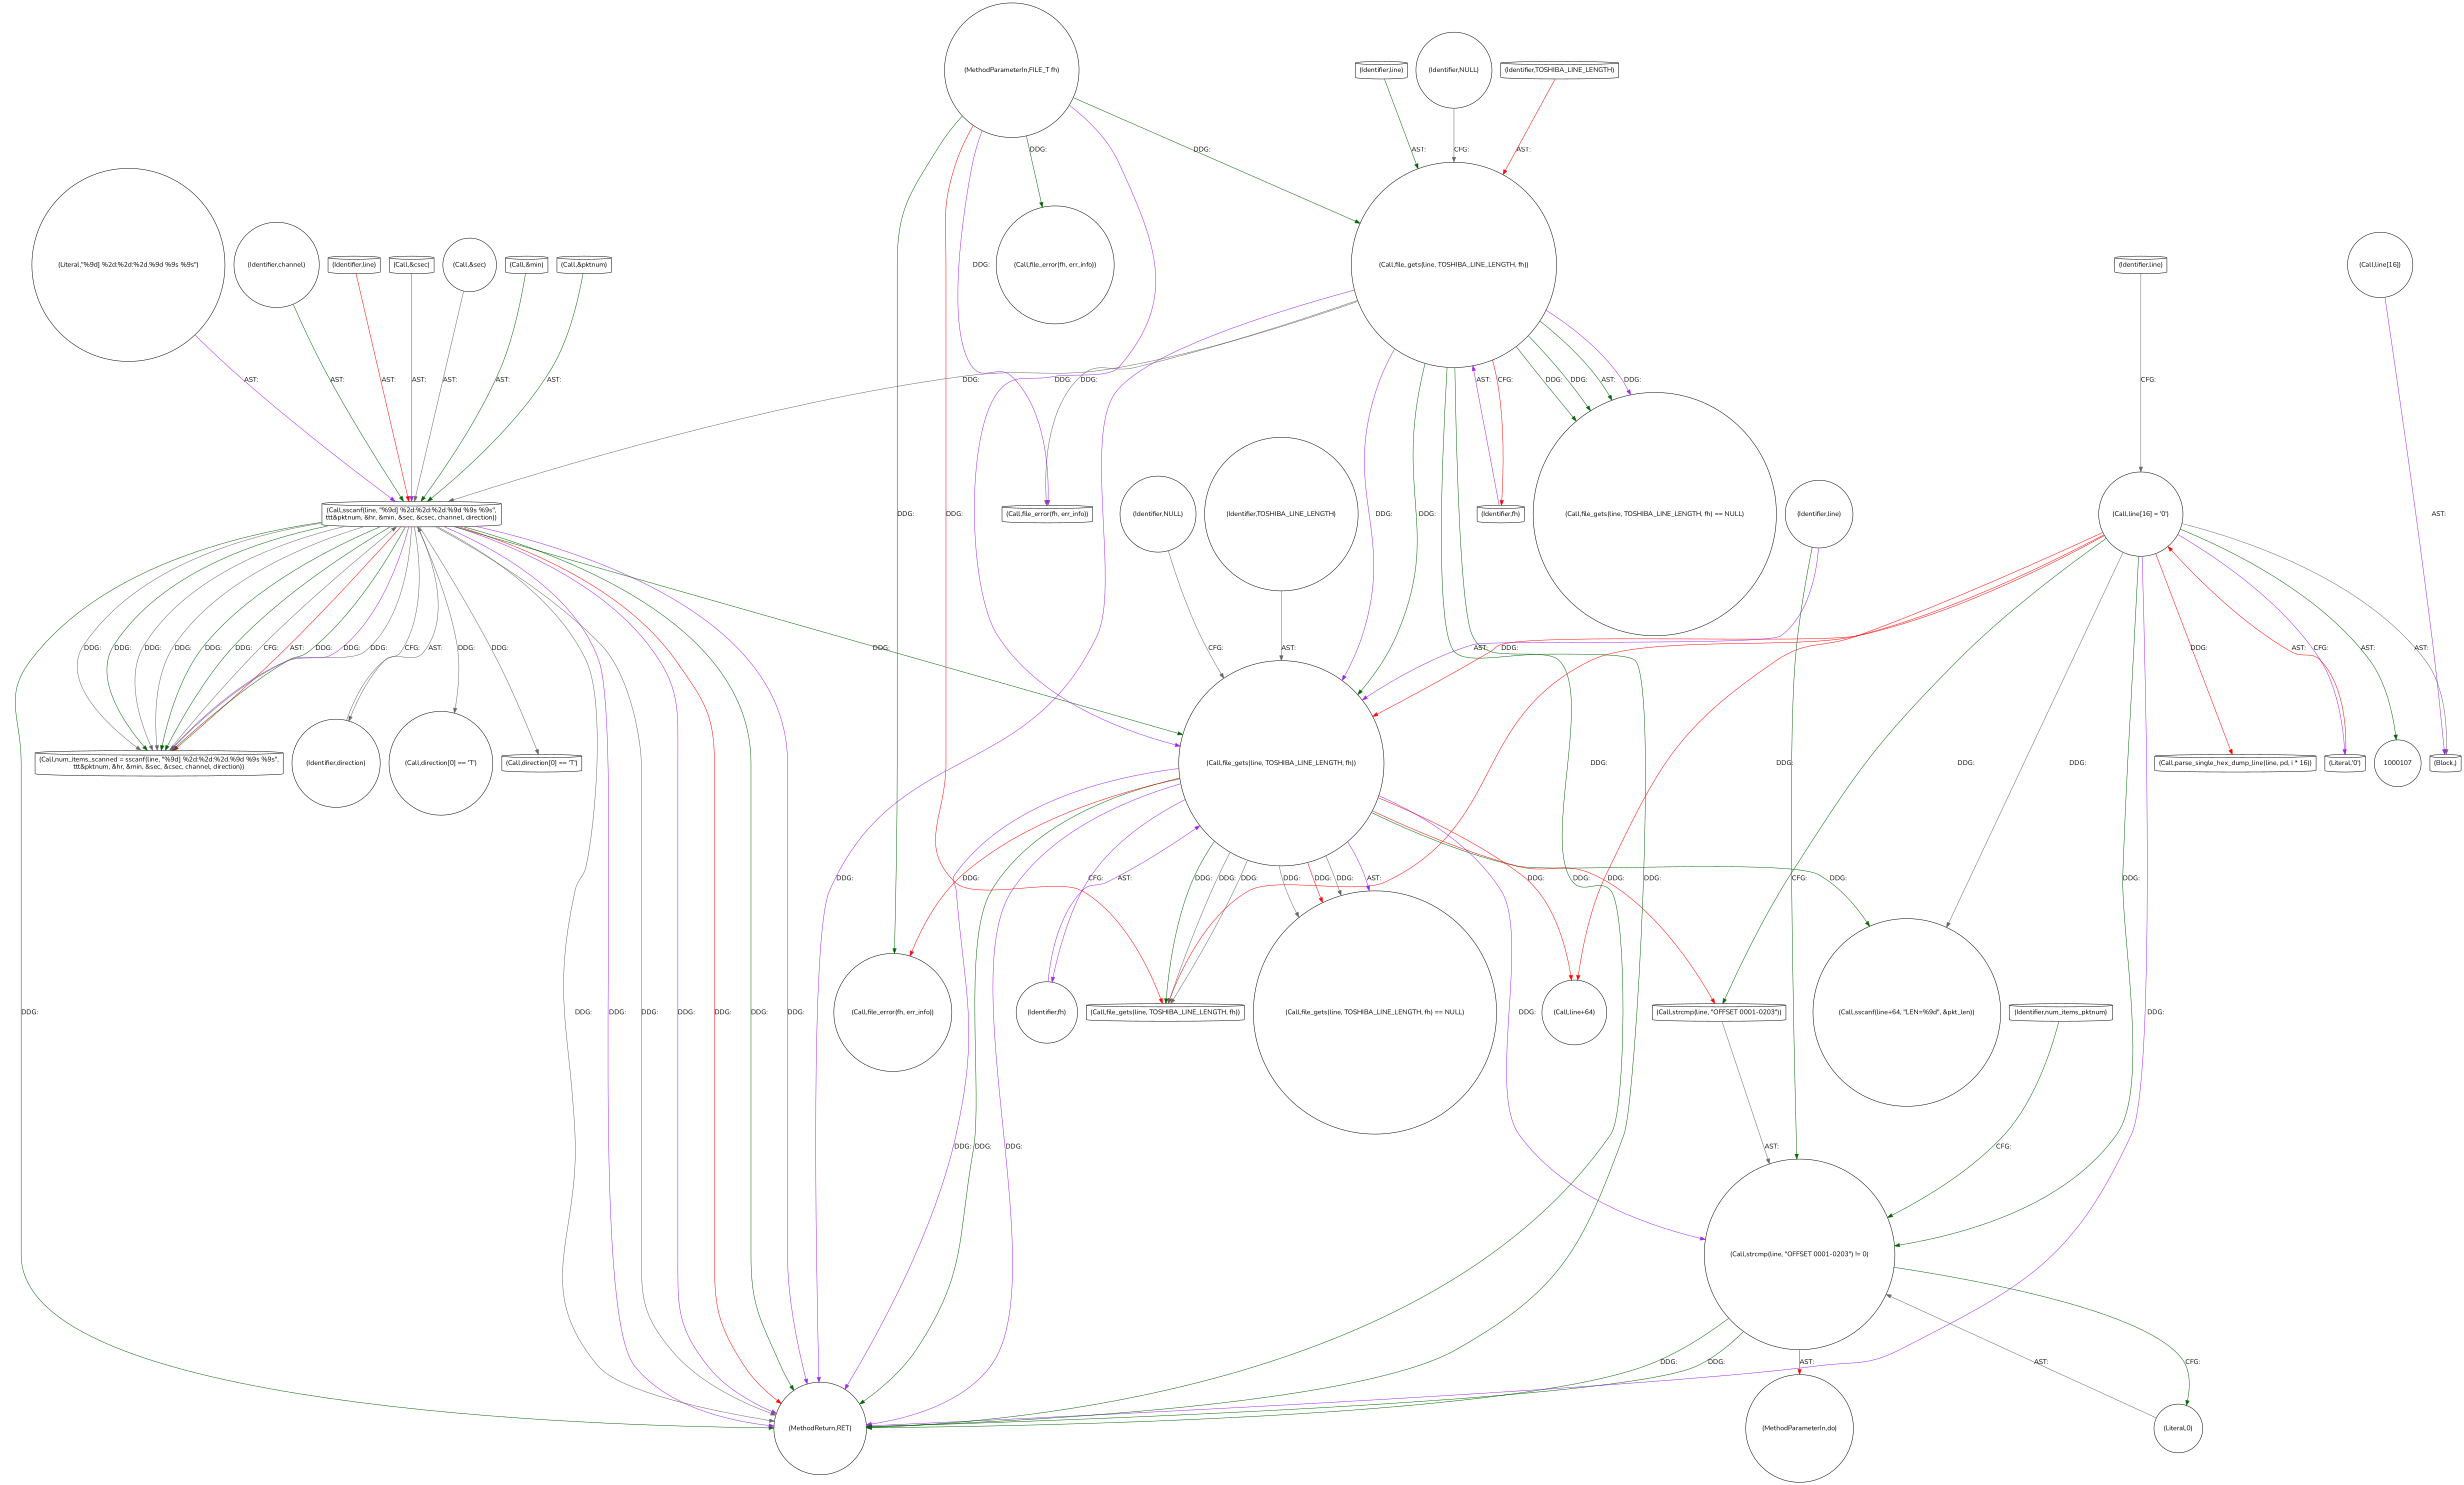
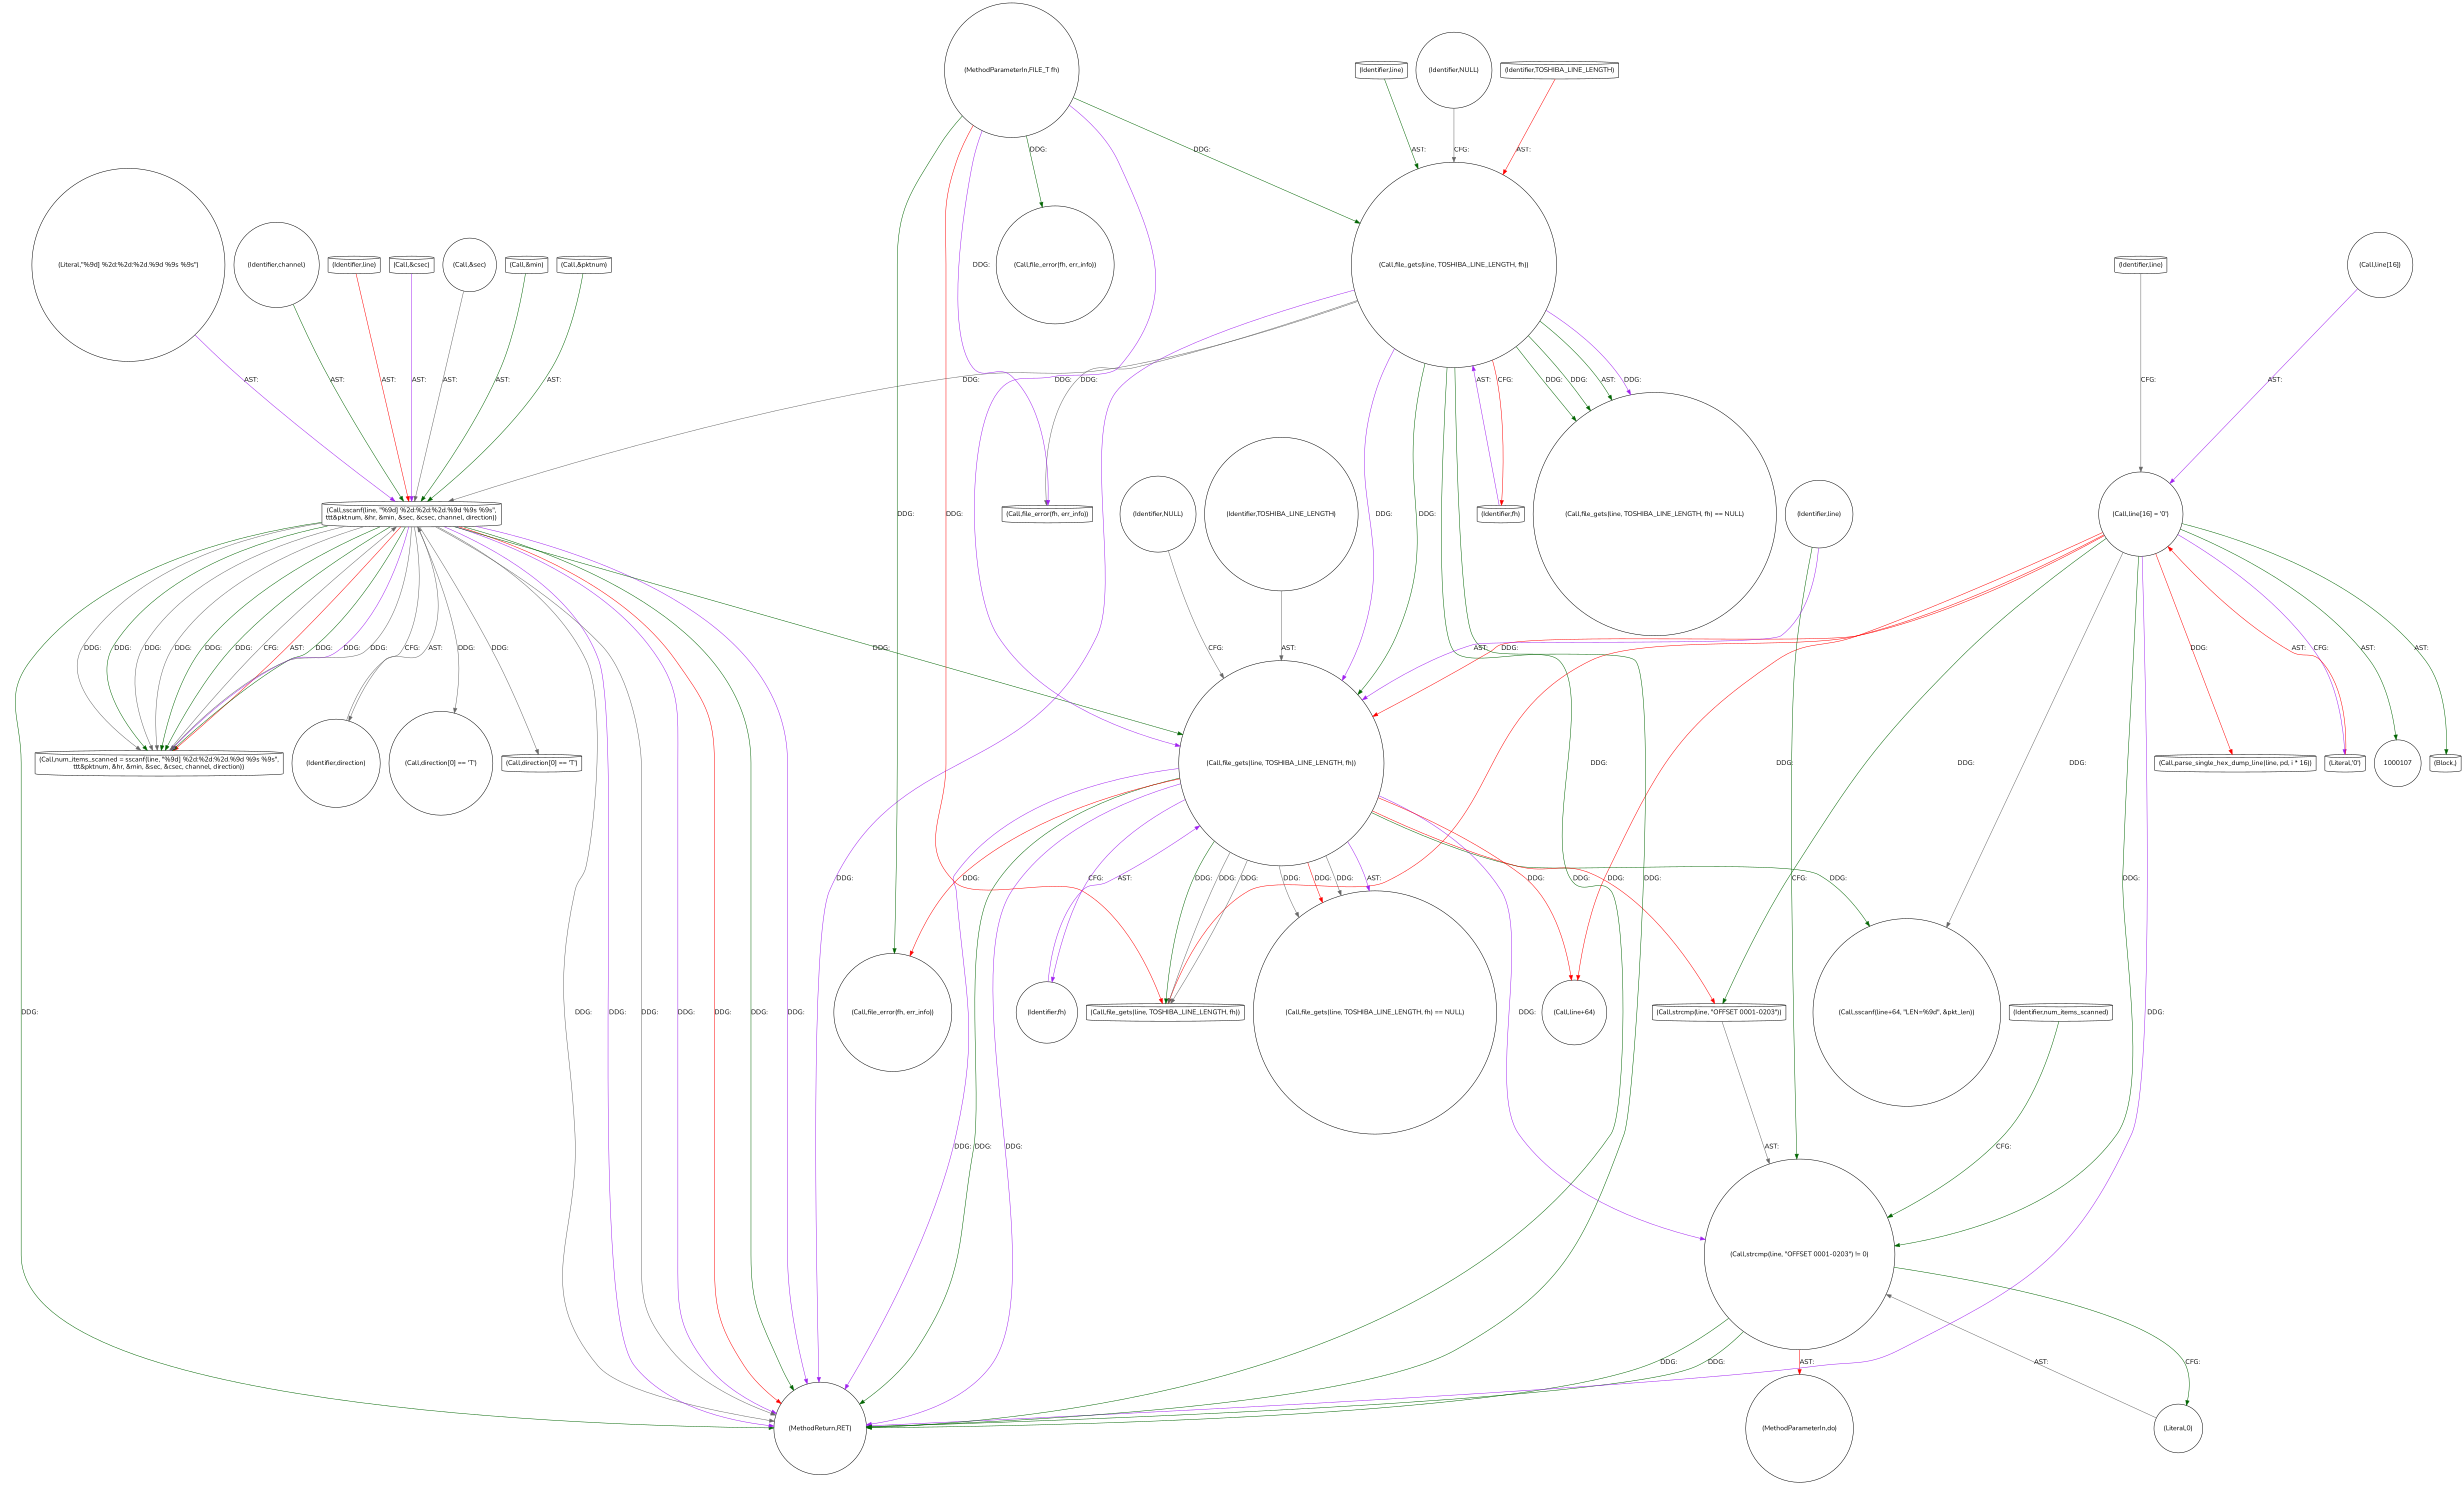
  digraph {
    fontname=Nunito
    node [fontname=Nunito shape=circle]
    edge [color=darkgreen fontname=Nunito]
    n1 [label="(Call,strcmp(line, \"OFFSET 0001-0203\") != 0)"]
    n2 [label="(Literal,0)"]
    n3 [label="(MethodReturn,RET)"]
    n4 [label="(MethodParameterIn,do)"]
    n5 [label="(Call,line[16] = '\0')"]
    n6 [label="(Call,file_gets(line, TOSHIBA_LINE_LENGTH, fh))"]
    n7 [label="(Call,sscanf(line+64, \"LEN=%9d\", &pkt_len))"]
    n8 [label="(Call,strcmp(line, \"OFFSET 0001-0203\"))" shape=cylinder]
    n9 [label="(Call,parse_single_hex_dump_line(line, pd, i * 16))" shape=cylinder]
    n10 [label="(Block,)" shape=cylinder]
    n11 [label="(Literal,'\0')" shape=cylinder]
    n12 [label="(Call,line+64)"]
    n13 [label="(Call,file_gets(line, TOSHIBA_LINE_LENGTH, fh))" shape=cylinder]
    1000107
    n15 [label="(Call,file_error(fh, err_info))"]
    n16 [label="(Call,file_gets(line, TOSHIBA_LINE_LENGTH, fh) == NULL)"]
    n17 [label="(Identifier,fh)"]
    n18 [label="(Call,sscanf(line, \"%9d] %2d:%2d:%2d.%9d %9s %9s\",\n\t\t\t&pktnum, &hr, &min, &sec, &csec, channel, direction))" shape=cylinder]
    n19 [label="(Call,num_items_scanned = sscanf(line, \"%9d] %2d:%2d:%2d.%9d %9s %9s\",\n\t\t\t&pktnum, &hr, &min, &sec, &csec, channel, direction))" shape=cylinder]
    n20 [label="(Identifier,direction)"]
    n21 [label="(Call,direction[0] == 'T')"]
    n22 [label="(Call,direction[0] == 'T')" shape=cylinder]
    n23 [label="(Call,file_gets(line, TOSHIBA_LINE_LENGTH, fh))"]
    n24 [label="(Call,file_error(fh, err_info))" shape=cylinder]
    n25 [label="(Call,file_gets(line, TOSHIBA_LINE_LENGTH, fh) == NULL)"]
    n26 [label="(Identifier,fh)" shape=cylinder]
    n27 [label="(MethodParameterIn,FILE_T fh)"]
    n28 [label="(Call,file_error(fh, err_info))"]
    n29 [label="(Call,line[16])"]
    n30 [label="(Identifier,line)" shape=cylinder]
    n31 [label="(Identifier,channel)"]
    n32 [label="(Identifier,NULL)"]
    n33 [label="(Identifier,line)" shape=cylinder]
    n34 [label="(Call,&csec)" shape=cylinder]
    n35 [label="(Identifier,line)" shape=cylinder]
    n36 [label="(Call,&sec)"]
-   n37 [label="(Identifier,num_items_pktnum)" shape=cylinder]
+   n37 [label="(Identifier,num_items_scanned)" shape=cylinder]
    n38 [label="(Identifier,NULL)"]
    n39 [label="(Call,&min)" shape=cylinder]
    n40 [label="(Identifier,TOSHIBA_LINE_LENGTH)"]
    n41 [label="(Call,&pktnum)" shape=cylinder]
    n42 [label="(Literal,\"%9d] %2d:%2d:%2d.%9d %9s %9s\")"]
    n43 [label="(Identifier,line)"]
    n44 [label="(Identifier,TOSHIBA_LINE_LENGTH)" shape=cylinder]
    n1 -> n2 [label="CFG: "]
    n1 -> n3 [label="DDG: "]
    n1 -> n3 [label="DDG: "]
    n1 -> n4 [color=red label="AST: "]
    n2 -> n1 [color=gray40 label="AST: "]
    n5 -> n1 [label="DDG: "]
    n5 -> n3 [color=purple label="DDG: "]
    n5 -> n6 [color=red label="DDG: "]
    n5 -> n7 [color=gray40 label="DDG: "]
    n5 -> n8 [label="DDG: "]
    n5 -> n9 [color=red label="DDG: "]
-   n5 -> n10 [color=gray40 label="AST: "]
+   n5 -> n10 [label="AST: "]
    n5 -> n11 [color=purple label="CFG: "]
    n5 -> n12 [color=red label="DDG: "]
    n5 -> n13 [color=red label="DDG: "]
    n5 -> 1000107 [label="AST: "]
    n6 -> n1 [color=purple label="DDG: "]
    n6 -> n3 [color=purple label="DDG: "]
    n6 -> n3 [color=purple label="DDG: "]
    n6 -> n3 [label="DDG: "]
    n6 -> n7 [label="DDG: "]
    n6 -> n8 [color=red label="DDG: "]
    n6 -> n12 [color=red label="DDG: "]
    n6 -> n13 [color=gray40 label="DDG: "]
    n6 -> n13 [color=gray40 label="DDG: "]
    n6 -> n13 [label="DDG: "]
    n6 -> n15 [color=red label="DDG: "]
    n6 -> n16 [color=purple label="AST: "]
    n6 -> n16 [color=gray40 label="DDG: "]
    n6 -> n16 [color=red label="DDG: "]
    n6 -> n16 [color=gray40 label="DDG: "]
    n6 -> n17 [color=purple label="CFG: "]
    n8 -> n1 [color=gray40 label="AST: "]
    n11 -> n5 [color=red label="AST: "]
    n17 -> n6 [color=purple label="AST: "]
    n18 -> n3 [color=purple label="DDG: "]
    n18 -> n3 [color=red label="DDG: "]
    n18 -> n3 [label="DDG: "]
    n18 -> n3 [color=purple label="DDG: "]
    n18 -> n3 [label="DDG: "]
    n18 -> n3 [color=gray40 label="DDG: "]
    n18 -> n3 [color=purple label="DDG: "]
    n18 -> n3 [color=gray40 label="DDG: "]
    n18 -> n6 [label="DDG: "]
    n18 -> n19 [color=red label="AST: "]
    n18 -> n19 [label="DDG: "]
    n18 -> n19 [color=purple label="DDG: "]
    n18 -> n19 [color=gray40 label="DDG: "]
    n18 -> n19 [color=gray40 label="DDG: "]
    n18 -> n19 [label="DDG: "]
    n18 -> n19 [color=gray40 label="DDG: "]
    n18 -> n19 [color=gray40 label="DDG: "]
    n18 -> n19 [label="DDG: "]
    n18 -> n19 [label="DDG: "]
    n18 -> n20 [color=gray40 label="CFG: "]
    n18 -> n21 [color=gray40 label="DDG: "]
    n18 -> n22 [color=gray40 label="DDG: "]
    n19 -> n18 [color=gray40 label="CFG: "]
    n20 -> n18 [color=gray40 label="AST: "]
    n23 -> n3 [color=purple label="DDG: "]
    n23 -> n3 [label="DDG: "]
    n23 -> n3 [label="DDG: "]
    n23 -> n6 [label="DDG: "]
    n23 -> n6 [color=purple label="DDG: "]
    n23 -> n18 [color=gray40 label="DDG: "]
    n23 -> n24 [color=gray40 label="DDG: "]
    n23 -> n25 [label="AST: "]
    n23 -> n25 [color=purple label="DDG: "]
    n23 -> n25 [label="DDG: "]
    n23 -> n25 [label="DDG: "]
    n23 -> n26 [color=red label="CFG: "]
    n26 -> n23 [color=purple label="AST: "]
    n27 -> n6 [color=purple label="DDG: "]
    n27 -> n13 [color=red label="DDG: "]
    n27 -> n15 [label="DDG: "]
    n27 -> n23 [label="DDG: "]
    n27 -> n24 [color=purple label="DDG: "]
    n27 -> n28 [label="DDG: "]
-   n29 -> n10 [color=purple label="AST: "]
+   n29 -> n5 [color=purple label="AST: "]
    n30 -> n23 [label="AST: "]
    n31 -> n18 [label="AST: "]
    n32 -> n23 [color=gray40 label="CFG: "]
    n33 -> n18 [color=red label="AST: "]
    n34 -> n18 [color=purple label="AST: "]
    n35 -> n5 [color=gray40 label="CFG: "]
    n36 -> n18 [color=gray40 label="AST: "]
    n37 -> n1 [label="CFG: "]
    n38 -> n6 [color=gray40 label="CFG: "]
    n39 -> n18 [label="AST: "]
    n40 -> n6 [color=gray40 label="AST: "]
    n41 -> n18 [label="AST: "]
    n42 -> n18 [color=purple label="AST: "]
    n43 -> n1 [label="CFG: "]
    n43 -> n6 [color=purple label="AST: "]
    n44 -> n23 [color=red label="AST: "]
  }
